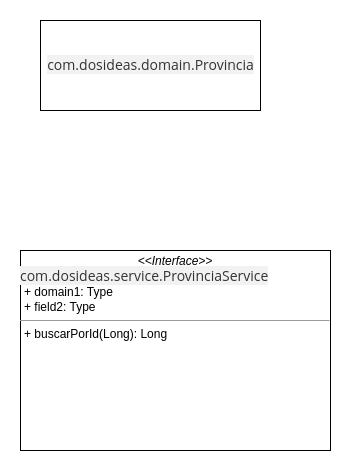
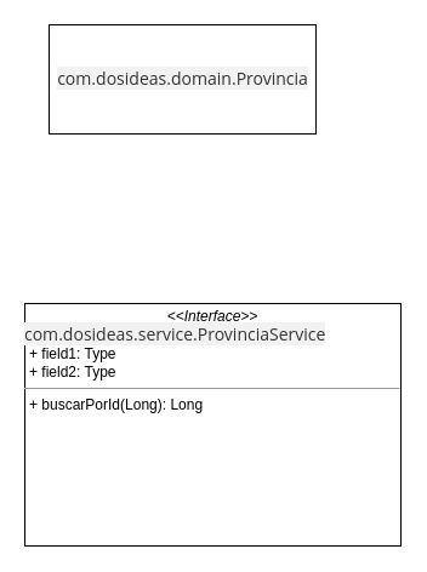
  <mxCell id="0" />
  <mxCell id="1" parent="0" />
  <mxCell id="2" value="&lt;span style=&quot;color: rgb(51 , 51 , 51) ; font-family: &amp;#34;open sans&amp;#34; , sans-serif ; font-size: 14px ; text-align: left ; background-color: rgb(242 , 242 , 242)&quot;&gt;com.dosideas.domain.Provincia&lt;/span&gt;" style="html=1;" parent="1" vertex="1"><mxGeometry x="40" y="20" width="220" height="90" as="geometry" /></mxCell>
- <mxCell id="3" value="&lt;p style=&quot;margin: 0px ; margin-top: 4px ; text-align: center&quot;&gt;&lt;i&gt;&amp;lt;&amp;lt;Interface&amp;gt;&amp;gt;&lt;/i&gt;&lt;br&gt;&lt;/p&gt;&lt;span style=&quot;color: rgb(51 , 51 , 51) ; font-family: &amp;#34;open sans&amp;#34; , sans-serif ; font-size: 14px ; background-color: rgb(242 , 242 , 242)&quot;&gt;com.dosideas.service.ProvinciaService&lt;/span&gt;&lt;p style=&quot;margin: 0px ; margin-left: 4px&quot;&gt;+ domain1: Type&lt;br&gt;+ field2: Type&lt;/p&gt;&lt;hr size=&quot;1&quot;&gt;&lt;p style=&quot;margin: 0px ; margin-left: 4px&quot;&gt;+ buscarPorId(Long): Long&lt;br&gt;&lt;br&gt;&lt;/p&gt;" style="verticalAlign=top;align=left;overflow=fill;fontSize=12;fontFamily=Helvetica;html=1;" parent="1" vertex="1"><mxGeometry x="20" y="250" width="310" height="200" as="geometry" /></mxCell>
+ <mxCell id="3" value="&lt;p style=&quot;margin: 0px ; margin-top: 4px ; text-align: center&quot;&gt;&lt;i&gt;&amp;lt;&amp;lt;Interface&amp;gt;&amp;gt;&lt;/i&gt;&lt;br&gt;&lt;/p&gt;&lt;span style=&quot;color: rgb(51 , 51 , 51) ; font-family: &amp;#34;open sans&amp;#34; , sans-serif ; font-size: 14px ; background-color: rgb(242 , 242 , 242)&quot;&gt;com.dosideas.service.ProvinciaService&lt;/span&gt;&lt;p style=&quot;margin: 0px ; margin-left: 4px&quot;&gt;+ field1: Type&lt;br&gt;+ field2: Type&lt;/p&gt;&lt;hr size=&quot;1&quot;&gt;&lt;p style=&quot;margin: 0px ; margin-left: 4px&quot;&gt;+ buscarPorId(Long): Long&lt;br&gt;&lt;br&gt;&lt;/p&gt;" style="verticalAlign=top;align=left;overflow=fill;fontSize=12;fontFamily=Helvetica;html=1;" parent="1" vertex="1"><mxGeometry x="20" y="250" width="310" height="200" as="geometry" /></mxCell>
